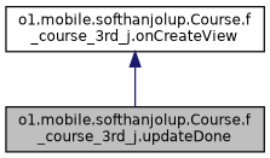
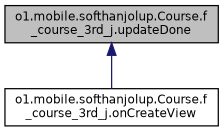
  digraph {
    rankdir=TB
    node [color=black fontname=Helvetica fontsize=10 shape=record style=filled]
    n1 [fillcolor=grey75 fontcolor=black height=0.2 label="o1.mobile.softhanjolup.Course.f\l_course_3rd_j.updateDone" width=0.4]
    n2 [fillcolor=white height=0.2 label="o1.mobile.softhanjolup.Course.f\l_course_3rd_j.onCreateView" width=0.4]
-   n2 -> n1 [color=midnightblue dir=back fontname=Helvetica fontsize=10 labelfontname=Helvetica labelfontsize=10 style=solid]
+   n1 -> n2 [color=midnightblue dir=back fontname=Helvetica fontsize=10 labelfontname=Helvetica labelfontsize=10 style=solid]
  }
